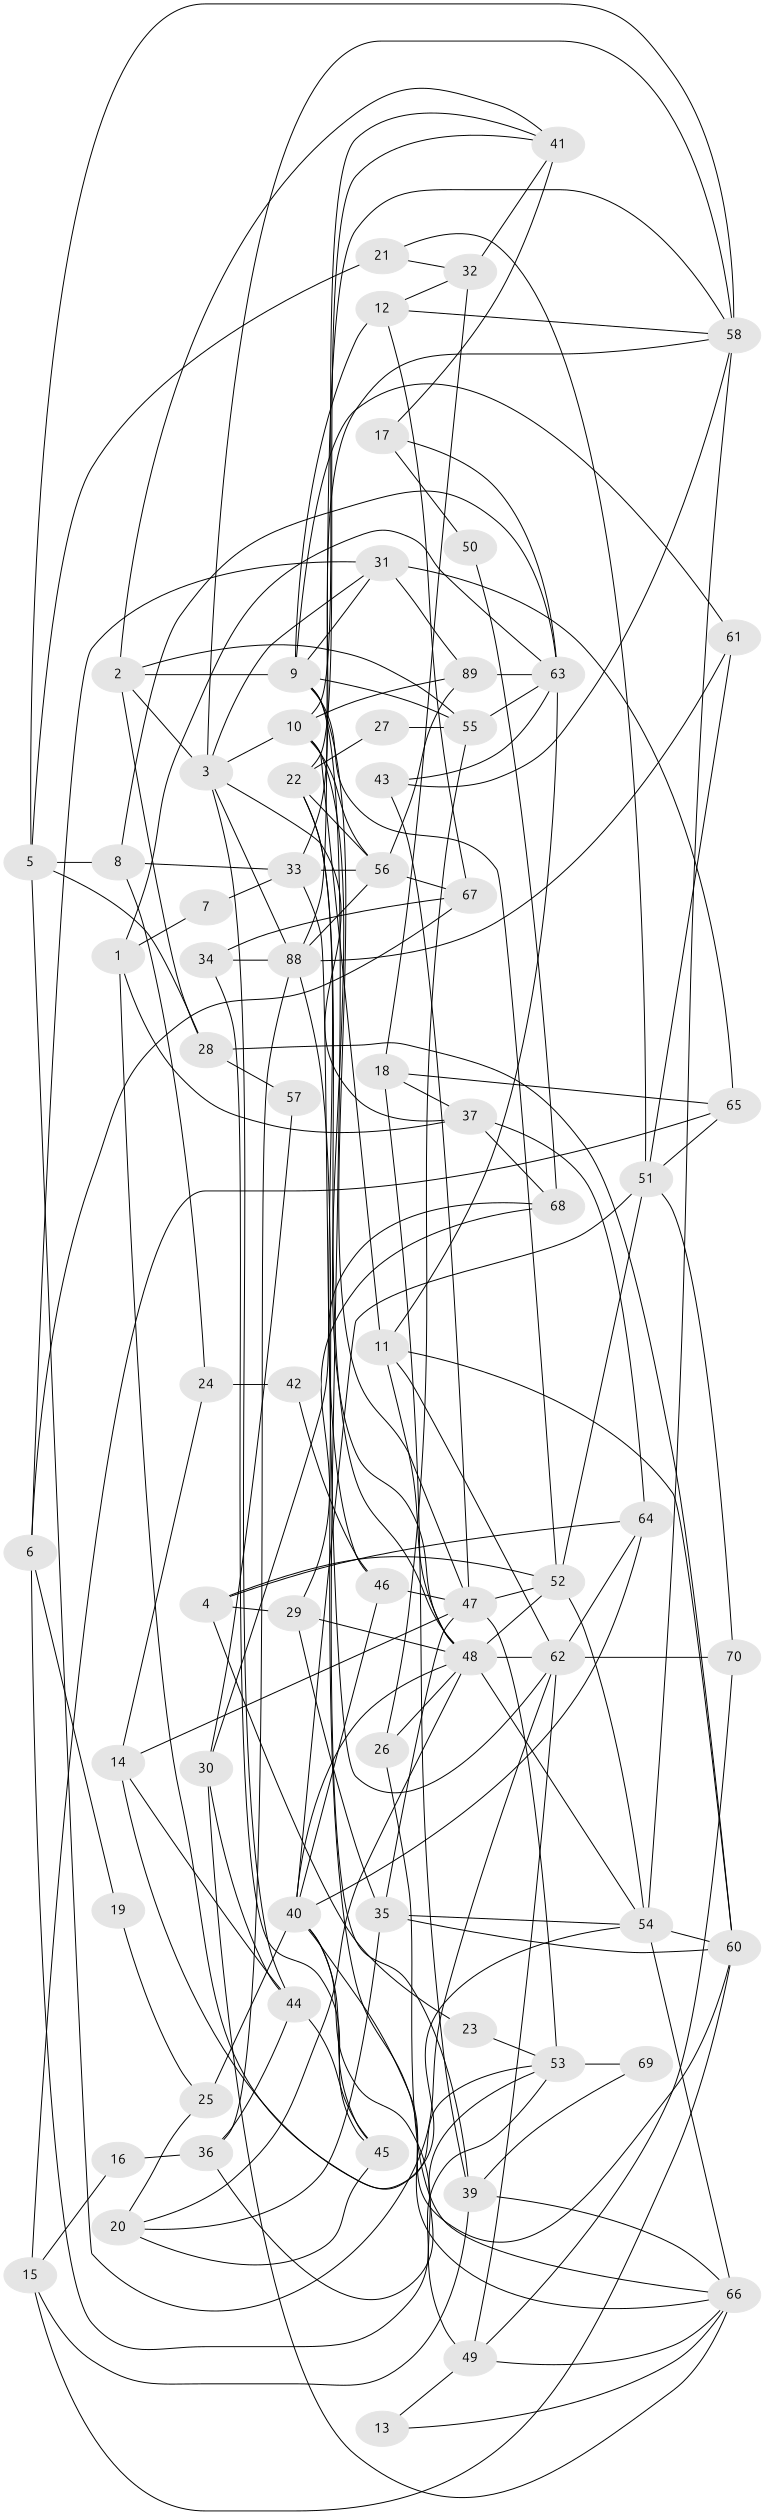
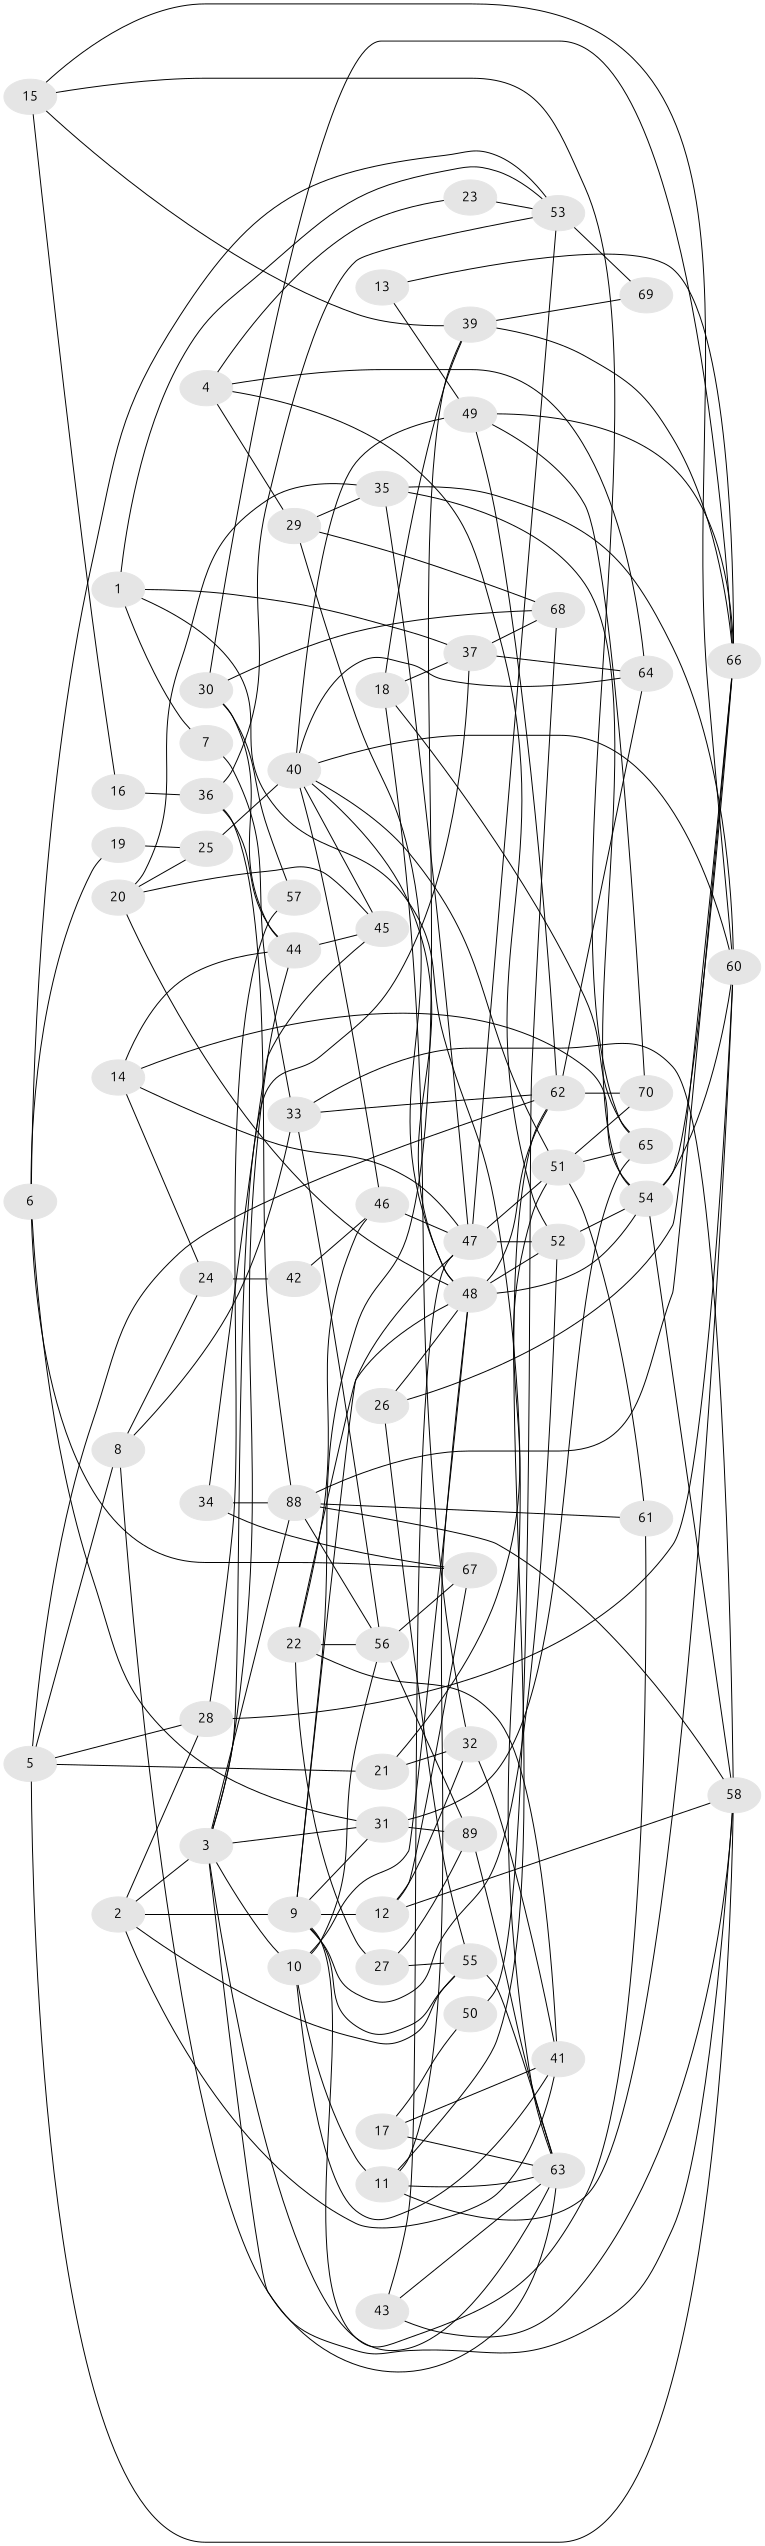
  graph {
    fontname=Ubuntu
    rankdir=LR
    node [color=gray90 fontname=Ubuntu style=filled]
    edge [fontname=Ubuntu weight=1.0]
    1
    7
    37
    53
    63
    33
    30
    44
    66
    57
    68
    64
    69
    2
    3
    9
    28
    41
    55
    10
    31
    n22 [label=88]
    58
    52
    12
    39
    47
    61
    60
    11
    48
    56
    n33 [label=89]
    65
    45
    4
    23
    29
    35
    54
    5
    8
    21
    62
    24
    32
    51
    70
    6
    19
    67
    25
    42
    13
    49
    14
    15
    16
    36
    17
    50
    18
    40
    20
    22
    27
    46
    26
    34
    43
    1 -- 7
    1 -- 37
    1 -- 53
    1 -- 63
    7 -- 33
    37 -- 68
    37 -- 64
    53 -- 69 [weight=2.0]
    33 -- 58 [weight=2.0]
    33 -- 56
    33 -- 62
    30 -- 44
    30 -- 66
    30 -- 57
    30 -- 68
    44 -- 45
    2 -- 3
    2 -- 9
    2 -- 28
    2 -- 41
    2 -- 55
    3 -- 37 [weight=2.0]
+   3 -- 63
    3 -- 44
    3 -- 10
    3 -- 31
    3 -- n22
    3 -- 58
    9 -- 55
    9 -- 31
    9 -- 52
    9 -- 12
    9 -- 39
    9 -- 47
    9 -- 61 [weight=2.0]
    28 -- 57
    28 -- 60
    55 -- 63
    10 -- 41
    10 -- 11
    10 -- 48
    10 -- 56
-   10 -- n33
+   27 -- n33
    31 -- n33
    31 -- 65
    n22 -- 66
    n22 -- 58
    n22 -- 61
    n22 -- 56
    52 -- 54
    12 -- 58
    12 -- 32
    12 -- 67
    39 -- 66
    39 -- 69
    47 -- 53
    47 -- 52
-   52 -- 51
+   47 -- 51
    11 -- 63
    11 -- 60
    11 -- 48
    11 -- 62 [weight=2.0]
    48 -- 52
    48 -- 54
    48 -- 62
    56 -- n33
    56 -- 67
    n33 -- 63
    4 -- 64
    4 -- 52
    4 -- 23
    4 -- 29
    23 -- 53
    29 -- 68
    29 -- 48
    29 -- 35
    35 -- 47
    35 -- 60
    35 -- 54
    54 -- 66 [weight=2.0]
    54 -- 58
    54 -- 60
    5 -- 28
    5 -- 58
    5 -- 8
    5 -- 21
    5 -- 62
    8 -- 63
    8 -- 33
    8 -- 24
    21 -- 32
    21 -- 51
    62 -- 64
    62 -- 70
    24 -- 42
    32 -- 41
    51 -- 61
    51 -- 65
    51 -- 70
    6 -- 53
    6 -- 31
    6 -- 19
    6 -- 67
    19 -- 25
    25 -- 40
    42 -- 46
    13 -- 66
    13 -- 49 [weight=2.0]
    49 -- 66
    49 -- 62
    49 -- 70
    14 -- 44
    14 -- 47
    14 -- 54
    14 -- 24
    15 -- 39
    15 -- 60
    15 -- 65
    15 -- 16
    16 -- 36
    36 -- 53
    36 -- 44
    36 -- n22
    17 -- 63 [weight=2.0]
    17 -- 41
    17 -- 50
    50 -- 68
    18 -- 37
    18 -- 39
    18 -- 65
    18 -- 32
    40 -- 64
    40 -- 60
    40 -- 48
    40 -- 45
    40 -- 51
    40 -- 49
    40 -- 46
    20 -- 48
    20 -- 45
    20 -- 35
    20 -- 25
    22 -- 41
    22 -- 48
    22 -- 56
    22 -- 27
    22 -- 46
    27 -- 55
    46 -- 47
    26 -- 66
    26 -- 55
    26 -- 48
    34 -- n22
    34 -- 45
    34 -- 67
    43 -- 63
    43 -- 58
    43 -- 47
  }
